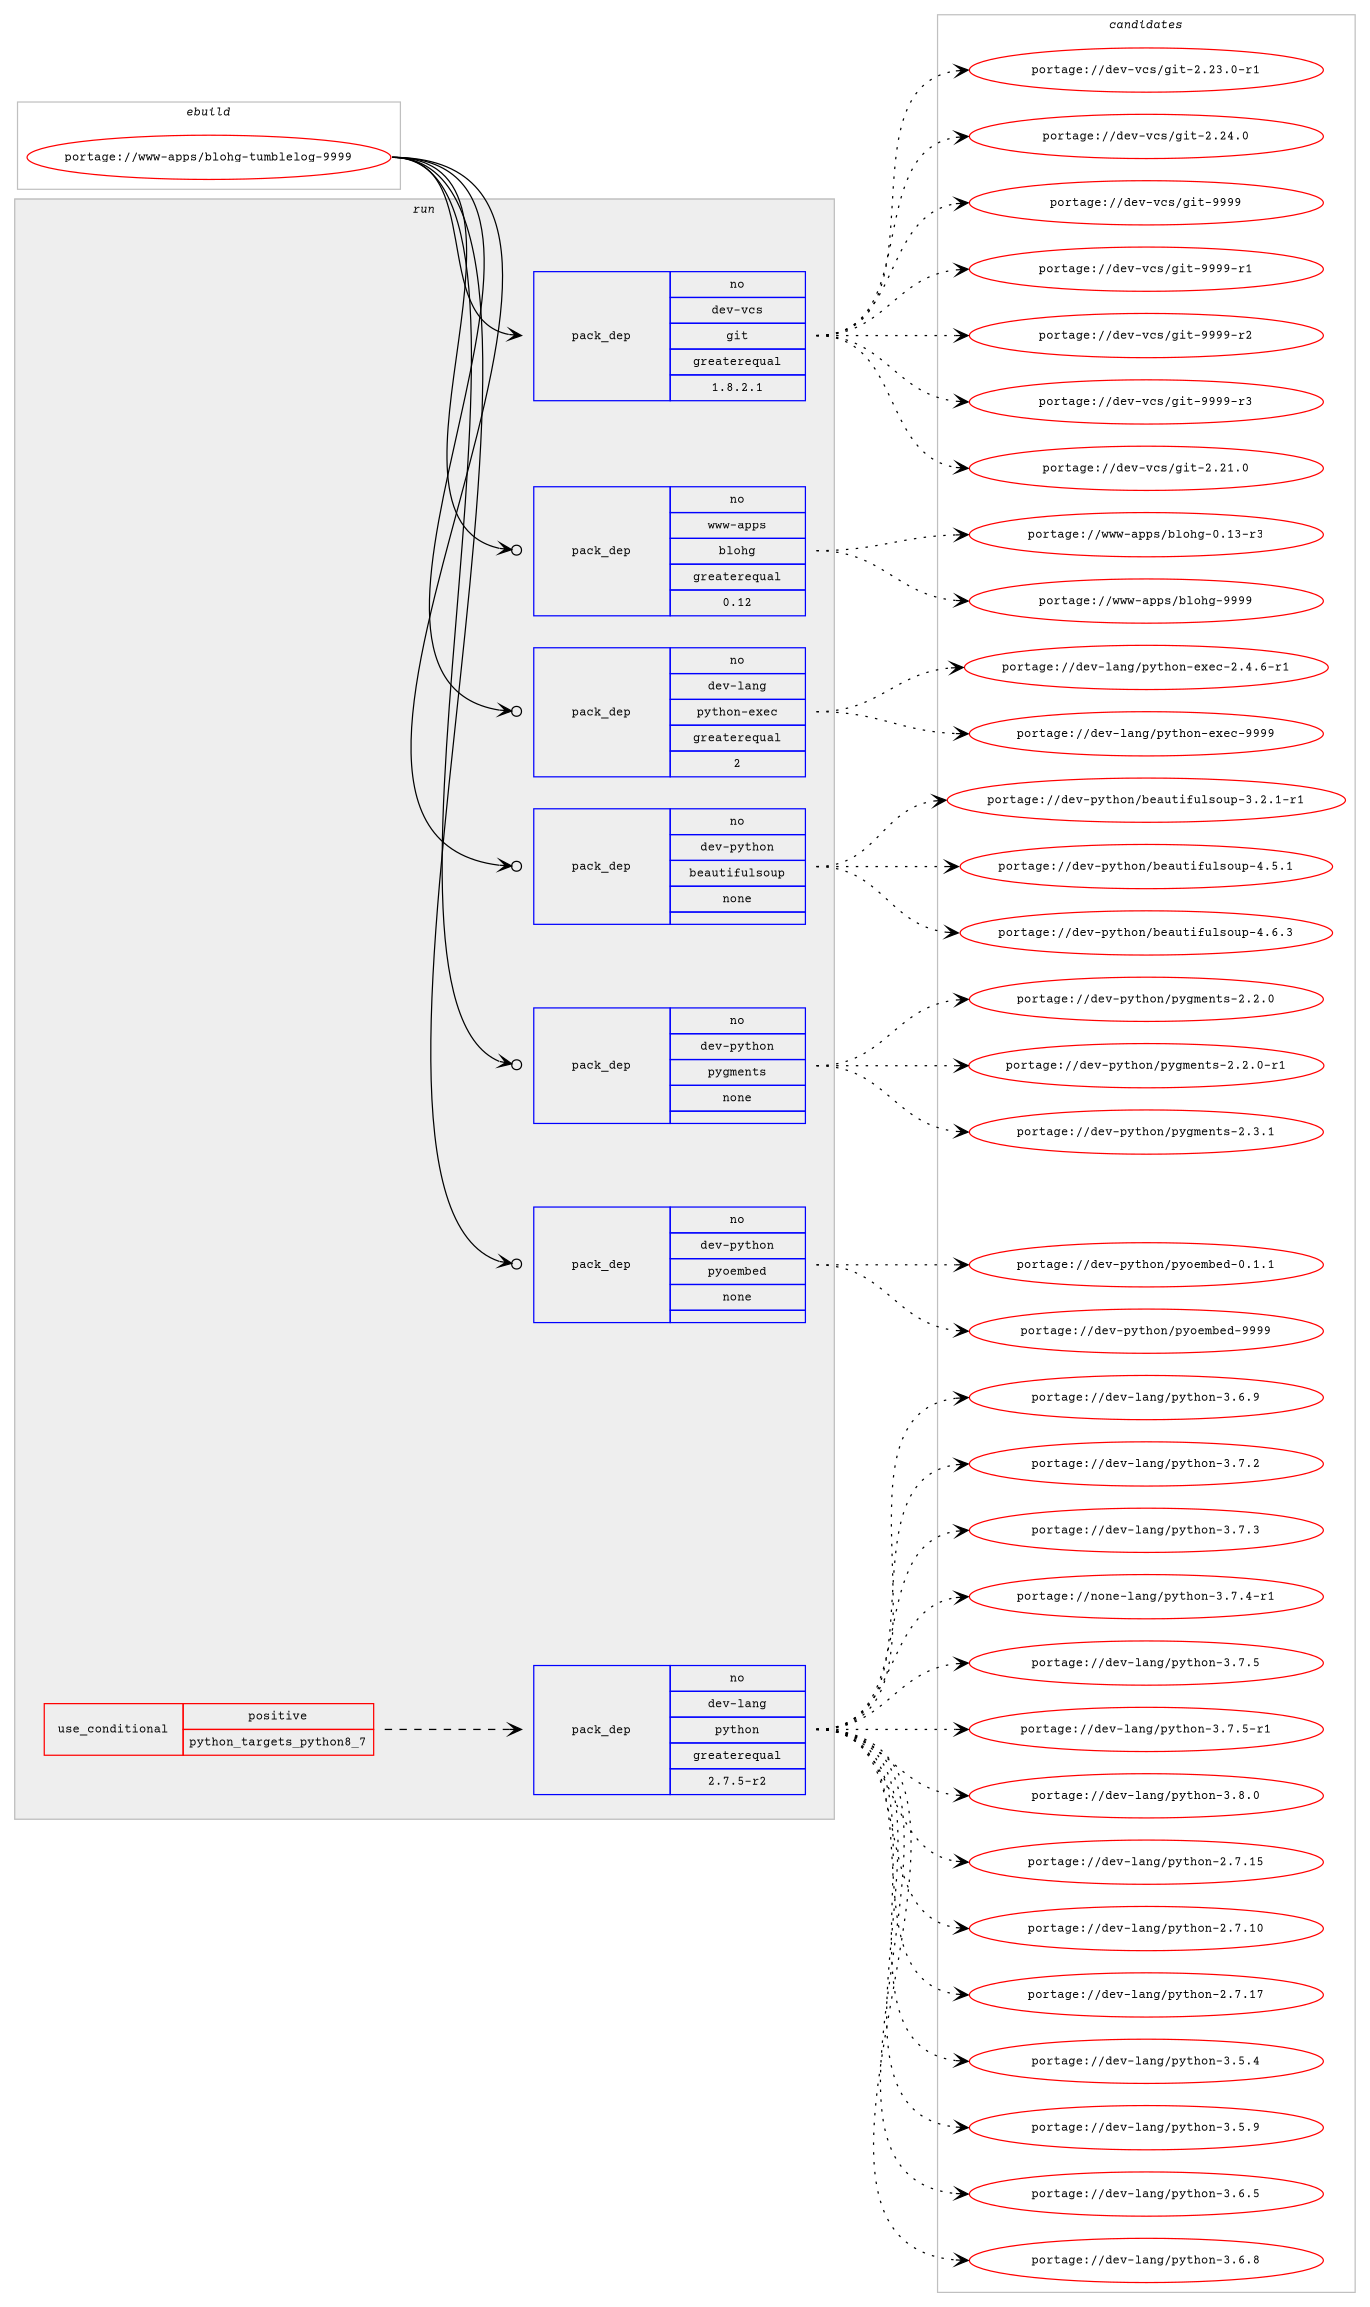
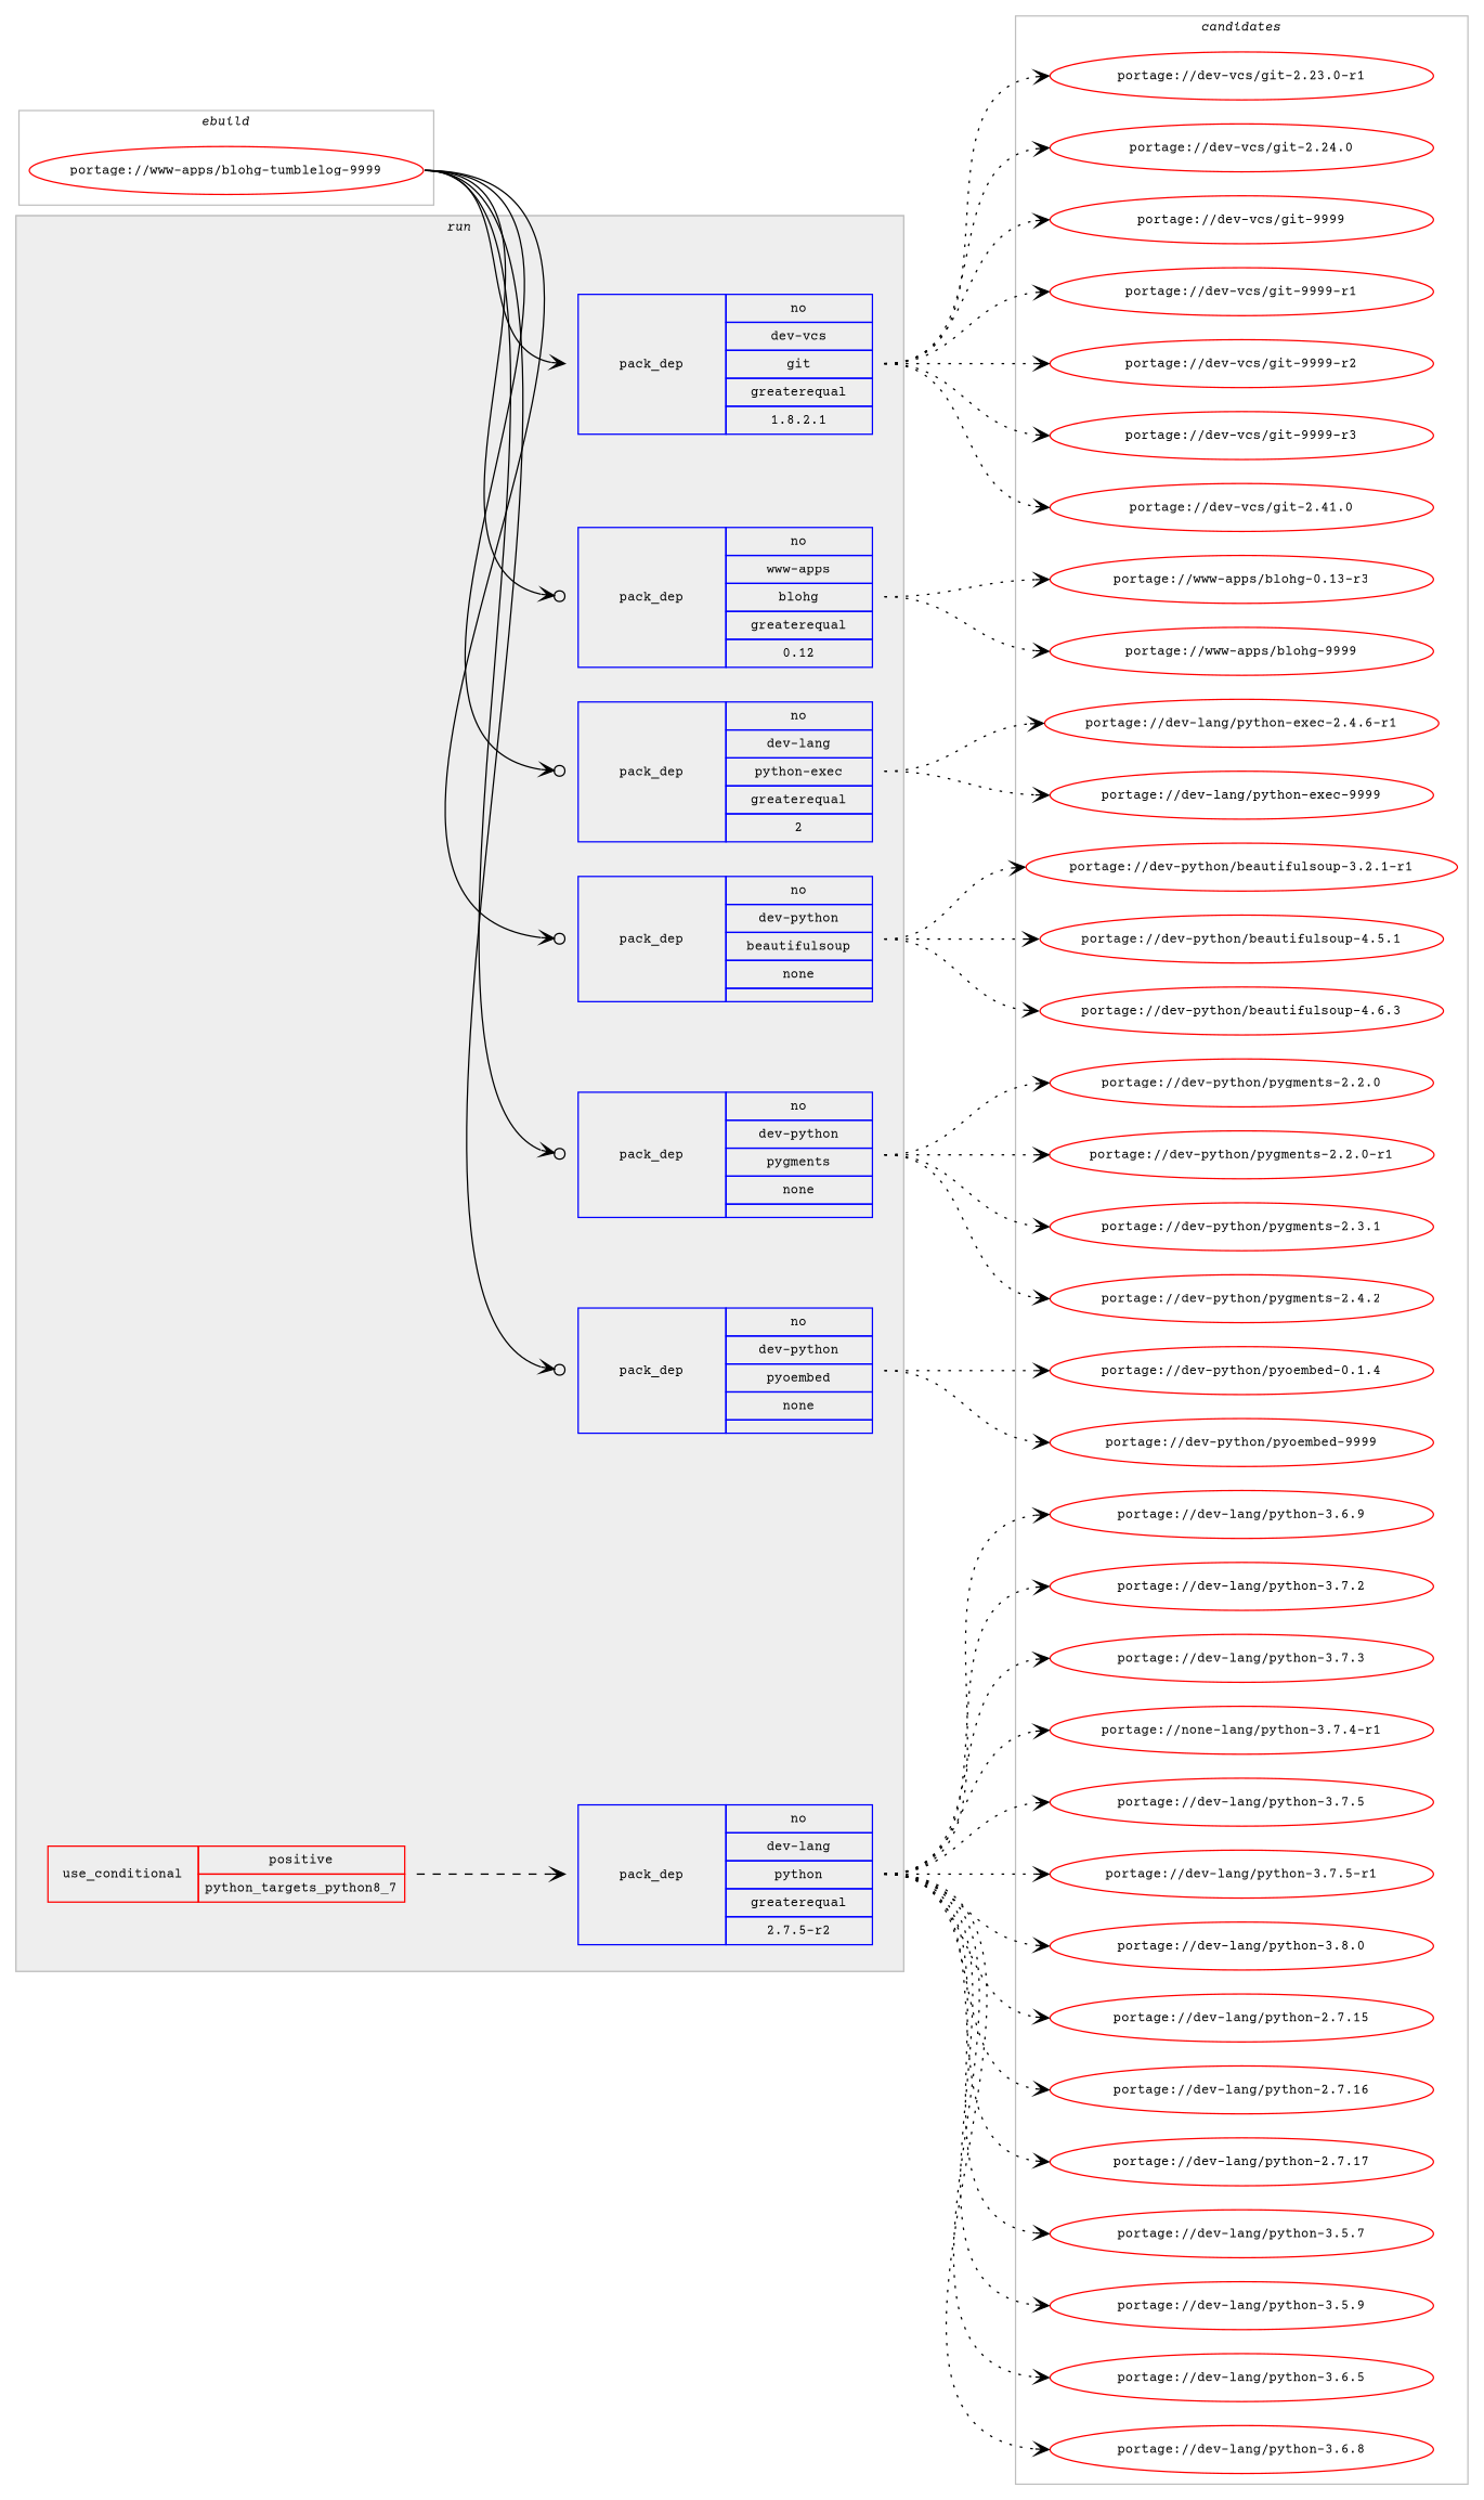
  digraph {
    compound=true
    concentrate=true
    fontname="Courier Prime"
    fontsize=10
    newrank=true
    rankdir=LR
    ranksep=1.5
    node [color=red fontname="Courier Prime" fontsize=10]
    edge [arrowhead=vee fontname="Courier Prime" headport=w style=dotted tailport=e weight=100]
    n1 [label="portage://www-apps/blohg-tumblelog-9999" width=4]
    n2 [color=blue label=<<TABLE BORDER="0" CELLBORDER="1" CELLSPACING="0" CELLPADDING="4" WIDTH="220"><TR><TD ROWSPAN="6" CELLPADDING="30">pack_dep</TD></TR><TR><TD WIDTH="110">no</TD></TR><TR><TD>dev-vcs</TD></TR><TR><TD>git</TD></TR><TR><TD>greaterequal</TD></TR><TR><TD>1.8.2.1</TD></TR></TABLE>> shape=none]
    n3 [color=blue label=<<TABLE BORDER="0" CELLBORDER="1" CELLSPACING="0" CELLPADDING="4" WIDTH="220"><TR><TD ROWSPAN="6" CELLPADDING="30">pack_dep</TD></TR><TR><TD WIDTH="110">no</TD></TR><TR><TD>dev-lang</TD></TR><TR><TD>python</TD></TR><TR><TD>greaterequal</TD></TR><TR><TD>2.7.5-r2</TD></TR></TABLE>> shape=none]
    n4 [label=<<TABLE BORDER="0" CELLBORDER="1" CELLSPACING="0" CELLPADDING="4"><TR><TD ROWSPAN="3" CELLPADDING="10">use_conditional</TD></TR><TR><TD>positive</TD></TR><TR><TD>python_targets_python8_7</TD></TR></TABLE>> shape=none]
    n5 [color=blue label=<<TABLE BORDER="0" CELLBORDER="1" CELLSPACING="0" CELLPADDING="4" WIDTH="220"><TR><TD ROWSPAN="6" CELLPADDING="30">pack_dep</TD></TR><TR><TD WIDTH="110">no</TD></TR><TR><TD>dev-lang</TD></TR><TR><TD>python-exec</TD></TR><TR><TD>greaterequal</TD></TR><TR><TD>2</TD></TR></TABLE>> shape=none]
    n6 [color=blue label=<<TABLE BORDER="0" CELLBORDER="1" CELLSPACING="0" CELLPADDING="4" WIDTH="220"><TR><TD ROWSPAN="6" CELLPADDING="30">pack_dep</TD></TR><TR><TD WIDTH="110">no</TD></TR><TR><TD>dev-python</TD></TR><TR><TD>beautifulsoup</TD></TR><TR><TD>none</TD></TR><TR><TD></TD></TR></TABLE>> shape=none]
    n7 [color=blue label=<<TABLE BORDER="0" CELLBORDER="1" CELLSPACING="0" CELLPADDING="4" WIDTH="220"><TR><TD ROWSPAN="6" CELLPADDING="30">pack_dep</TD></TR><TR><TD WIDTH="110">no</TD></TR><TR><TD>dev-python</TD></TR><TR><TD>pygments</TD></TR><TR><TD>none</TD></TR><TR><TD></TD></TR></TABLE>> shape=none]
    n8 [color=blue label=<<TABLE BORDER="0" CELLBORDER="1" CELLSPACING="0" CELLPADDING="4" WIDTH="220"><TR><TD ROWSPAN="6" CELLPADDING="30">pack_dep</TD></TR><TR><TD WIDTH="110">no</TD></TR><TR><TD>dev-python</TD></TR><TR><TD>pyoembed</TD></TR><TR><TD>none</TD></TR><TR><TD></TD></TR></TABLE>> shape=none]
    n9 [color=blue label=<<TABLE BORDER="0" CELLBORDER="1" CELLSPACING="0" CELLPADDING="4" WIDTH="220"><TR><TD ROWSPAN="6" CELLPADDING="30">pack_dep</TD></TR><TR><TD WIDTH="110">no</TD></TR><TR><TD>www-apps</TD></TR><TR><TD>blohg</TD></TR><TR><TD>greaterequal</TD></TR><TR><TD>0.12</TD></TR></TABLE>> shape=none]
-   n10 [label="portage://dev-vcs/git-2.21.0" width=4]
+   n10 [label="portage://dev-vcs/git-2.41.0" width=4]
    n11 [label="portage://dev-vcs/git-2.23.0-r1" width=4]
    n12 [label="portage://dev-vcs/git-2.24.0" width=4]
    n13 [label="portage://dev-vcs/git-9999" width=4]
    n14 [label="portage://dev-vcs/git-9999-r1" width=4]
    n15 [label="portage://dev-vcs/git-9999-r2" width=4]
    n16 [label="portage://dev-vcs/git-9999-r3" width=4]
    n17 [label="portage://dev-lang/python-2.7.15" width=4]
-   n18 [label="portage://dev-lang/python-2.7.10" width=4]
+   n18 [label="portage://dev-lang/python-2.7.16" width=4]
    n19 [label="portage://dev-lang/python-2.7.17" width=4]
-   n20 [label="portage://dev-lang/python-3.5.4" width=4]
+   n20 [label="portage://dev-lang/python-3.5.7" width=4]
    n21 [label="portage://dev-lang/python-3.5.9" width=4]
    n22 [label="portage://dev-lang/python-3.6.5" width=4]
    n23 [label="portage://dev-lang/python-3.6.8" width=4]
    n24 [label="portage://dev-lang/python-3.6.9" width=4]
    n25 [label="portage://dev-lang/python-3.7.2" width=4]
    n26 [label="portage://dev-lang/python-3.7.3" width=4]
    n27 [label="portage://none-lang/python-3.7.4-r1" width=4]
    n28 [label="portage://dev-lang/python-3.7.5" width=4]
    n29 [label="portage://dev-lang/python-3.7.5-r1" width=4]
    n30 [label="portage://dev-lang/python-3.8.0" width=4]
    n31 [label="portage://dev-python/beautifulsoup-3.2.1-r1" width=4]
    n32 [label="portage://dev-python/beautifulsoup-4.5.1" width=4]
    n33 [label="portage://dev-python/beautifulsoup-4.6.3" width=4]
    n34 [label="portage://dev-lang/python-exec-2.4.6-r1" width=4]
    n35 [label="portage://dev-lang/python-exec-9999" width=4]
    n36 [label="portage://dev-python/pygments-2.2.0" width=4]
    n37 [label="portage://dev-python/pygments-2.2.0-r1" width=4]
    n38 [label="portage://dev-python/pygments-2.3.1" width=4]
-   n40 [label="portage://dev-python/pyoembed-0.1.1" width=4]
+   n39 [label="portage://dev-python/pygments-2.4.2" width=4]
+   n40 [label="portage://dev-python/pyoembed-0.1.4" width=4]
    n41 [label="portage://dev-python/pyoembed-9999" width=4]
    n42 [label="portage://www-apps/blohg-0.13-r3" width=4]
    n43 [label="portage://www-apps/blohg-9999" width=4]
    subgraph cluster_1 {
      color=gray
      label=<<i>ebuild</i>>
      rank=same
      n1
    }
    subgraph cluster_2 {
      color=gray
      label=<<i>dependencies</i>>
      subgraph cluster_3 {
        color=gray
        fillcolor="#eeeeee"
        label=<<i>compile</i>>
        style=filled
        subgraph sub_4 {
          color=gray
          fillcolor="#eeeeee"
          label=<<i>compile</i>>
          style=filled
          n2
        }
      }
      subgraph cluster_5 {
        color=gray
        fillcolor="#eeeeee"
        label=<<i>compile and run</i>>
        style=filled
        subgraph sub_6 {
          color=gray
          fillcolor="#eeeeee"
          label=<<i>compile and run</i>>
          style=filled
          n4
          subgraph sub_7 {
            color=gray
            fillcolor="#eeeeee"
            label=<<i>compile and run</i>>
            style=filled
            n3
          }
        }
        subgraph sub_8 {
          color=gray
          fillcolor="#eeeeee"
          label=<<i>compile and run</i>>
          style=filled
          n5
        }
        subgraph sub_9 {
          color=gray
          fillcolor="#eeeeee"
          label=<<i>compile and run</i>>
          style=filled
          n6
        }
        subgraph sub_10 {
          color=gray
          fillcolor="#eeeeee"
          label=<<i>compile and run</i>>
          style=filled
          n7
        }
        subgraph sub_11 {
          color=gray
          fillcolor="#eeeeee"
          label=<<i>compile and run</i>>
          style=filled
          n8
        }
        subgraph sub_12 {
          color=gray
          fillcolor="#eeeeee"
          label=<<i>compile and run</i>>
          style=filled
          n9
        }
      }
      subgraph cluster_13 {
        color=gray
        fillcolor="#eeeeee"
        label=<<i>run</i>>
        style=filled
      }
    }
    subgraph cluster_14 {
      color=gray
      label=<<i>candidates</i>>
      rank=same
      subgraph sub_15 {
        color=black
        label=<<i>candidates</i>>
        nodesep=1
        rank=same
        n10
        n11
        n12
        n13
        n14
        n15
        n16
      }
      subgraph sub_16 {
        color=black
        label=<<i>candidates</i>>
        nodesep=1
        rank=same
        n17
        n18
        n19
        n20
        n21
        n22
        n23
        n24
        n25
        n26
        n27
        n28
        n29
        n30
      }
      subgraph sub_17 {
        color=black
        label=<<i>candidates</i>>
        nodesep=1
        rank=same
        n31
        n32
        n33
      }
      subgraph sub_18 {
        color=black
        label=<<i>candidates</i>>
        nodesep=1
        rank=same
        n34
        n35
      }
      subgraph sub_19 {
        color=black
        label=<<i>candidates</i>>
        nodesep=1
        rank=same
        n36
        n37
        n38
+       n39
      }
      subgraph sub_20 {
        color=black
        label=<<i>candidates</i>>
        nodesep=1
        rank=same
        n40
        n41
      }
      subgraph sub_21 {
        color=black
        label=<<i>candidates</i>>
        nodesep=1
        rank=same
        n42
        n43
      }
    }
    n1 -> n2 [style=solid weight=20]
    n1 -> n5 [arrowhead=odotvee style=solid weight=20]
    n1 -> n6 [arrowhead=odotvee style=solid weight=20]
    n1 -> n7 [arrowhead=odotvee style=solid weight=20]
    n1 -> n8 [arrowhead=odotvee style=solid weight=20]
    n1 -> n9 [arrowhead=odotvee style=solid weight=20]
    n2 -> n10
    n2 -> n11
    n2 -> n12
    n2 -> n13
    n2 -> n14
    n2 -> n15
    n2 -> n16
    n3 -> n17
    n3 -> n18
    n3 -> n19
    n3 -> n20
    n3 -> n21
    n3 -> n22
    n3 -> n23
    n3 -> n24
    n3 -> n25
    n3 -> n26
    n3 -> n27
    n3 -> n28
    n3 -> n29
    n3 -> n30
    n4 -> n3 [style=dashed weight=20]
    n5 -> n34
    n5 -> n35
    n6 -> n31
    n6 -> n32
    n6 -> n33
    n7 -> n36
    n7 -> n37
    n7 -> n38
+   n7 -> n39
    n8 -> n40
    n8 -> n41
    n9 -> n42
    n9 -> n43
  }
